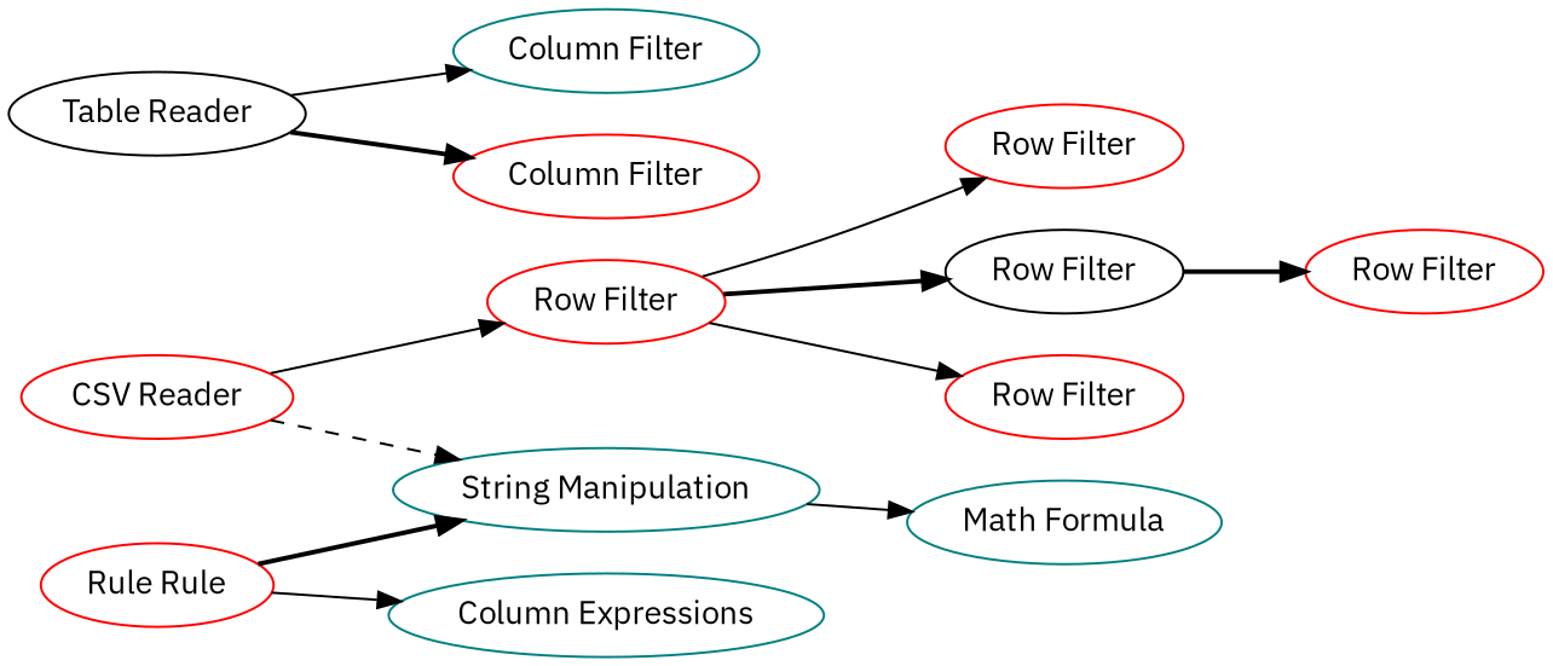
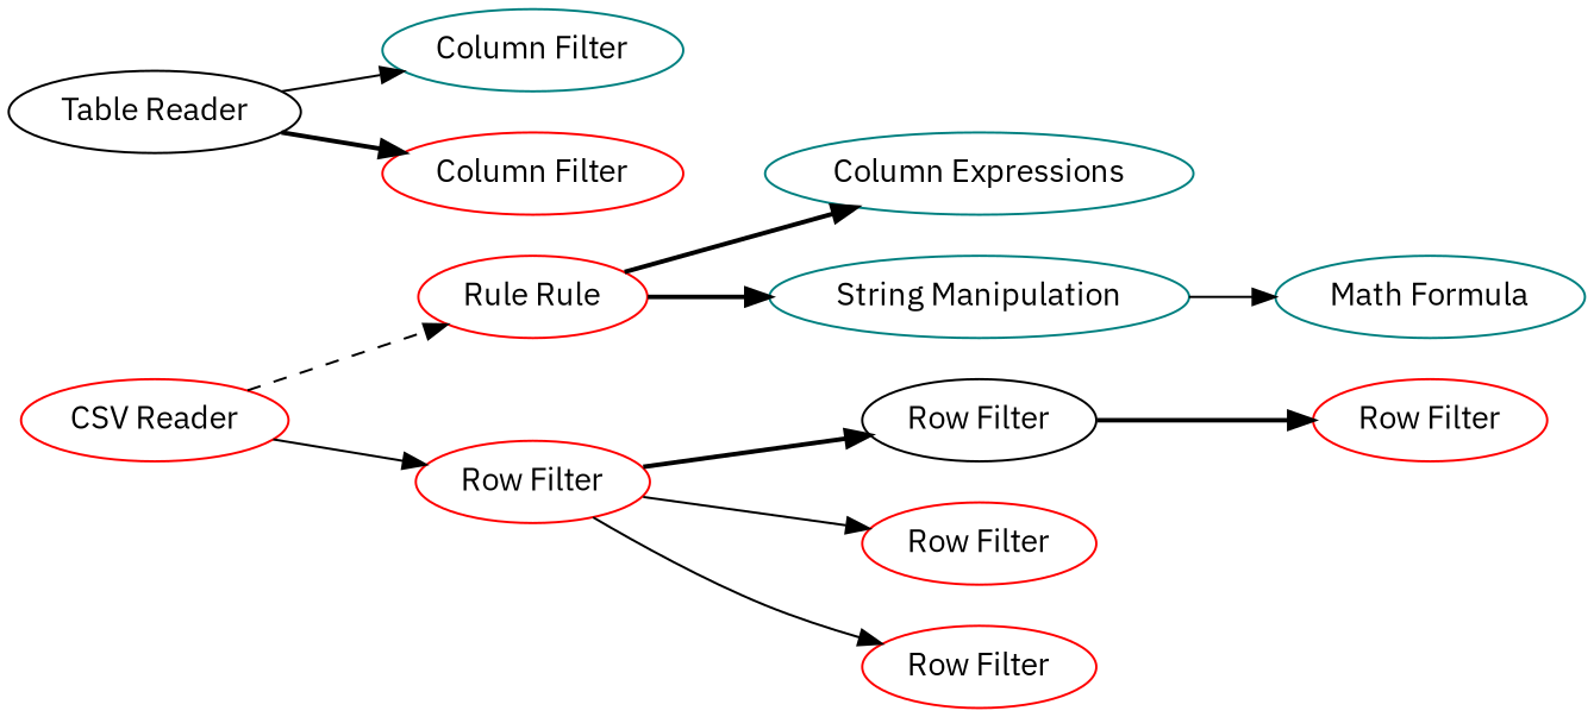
  digraph {
    fontname="IBM Plex Sans"
    rankdir=LR
    node [color=red fontname="IBM Plex Sans"]
    edge [fontname="IBM Plex Sans" style=solid]
    n1 [color=black label="Row Filter"]
    n2 [label="Row Filter"]
    n3 [color=black label="Table Reader"]
    n4 [color=teal label="Column Filter"]
    n5 [label="Column Filter"]
    n6 [label="Rule Rule"]
    n7 [color=teal label="Column Expressions"]
    n8 [color=teal label="String Manipulation"]
    n9 [color=teal label="Math Formula"]
    n10 [label="CSV Reader"]
    n11 [label="Row Filter"]
    n12 [label="Row Filter"]
    n13 [label="Row Filter"]
    n1 -> n2 [style=bold]
    n3 -> n4
    n3 -> n5 [style=bold]
-   n6 -> n7
+   n6 -> n7 [style=bold]
    n6 -> n8 [style=bold]
    n8 -> n9
-   n10 -> n8 [style=dashed]
+   n10 -> n6 [style=dashed]
    n10 -> n11
    n11 -> n1 [style=bold]
    n11 -> n12
    n11 -> n13
  }
